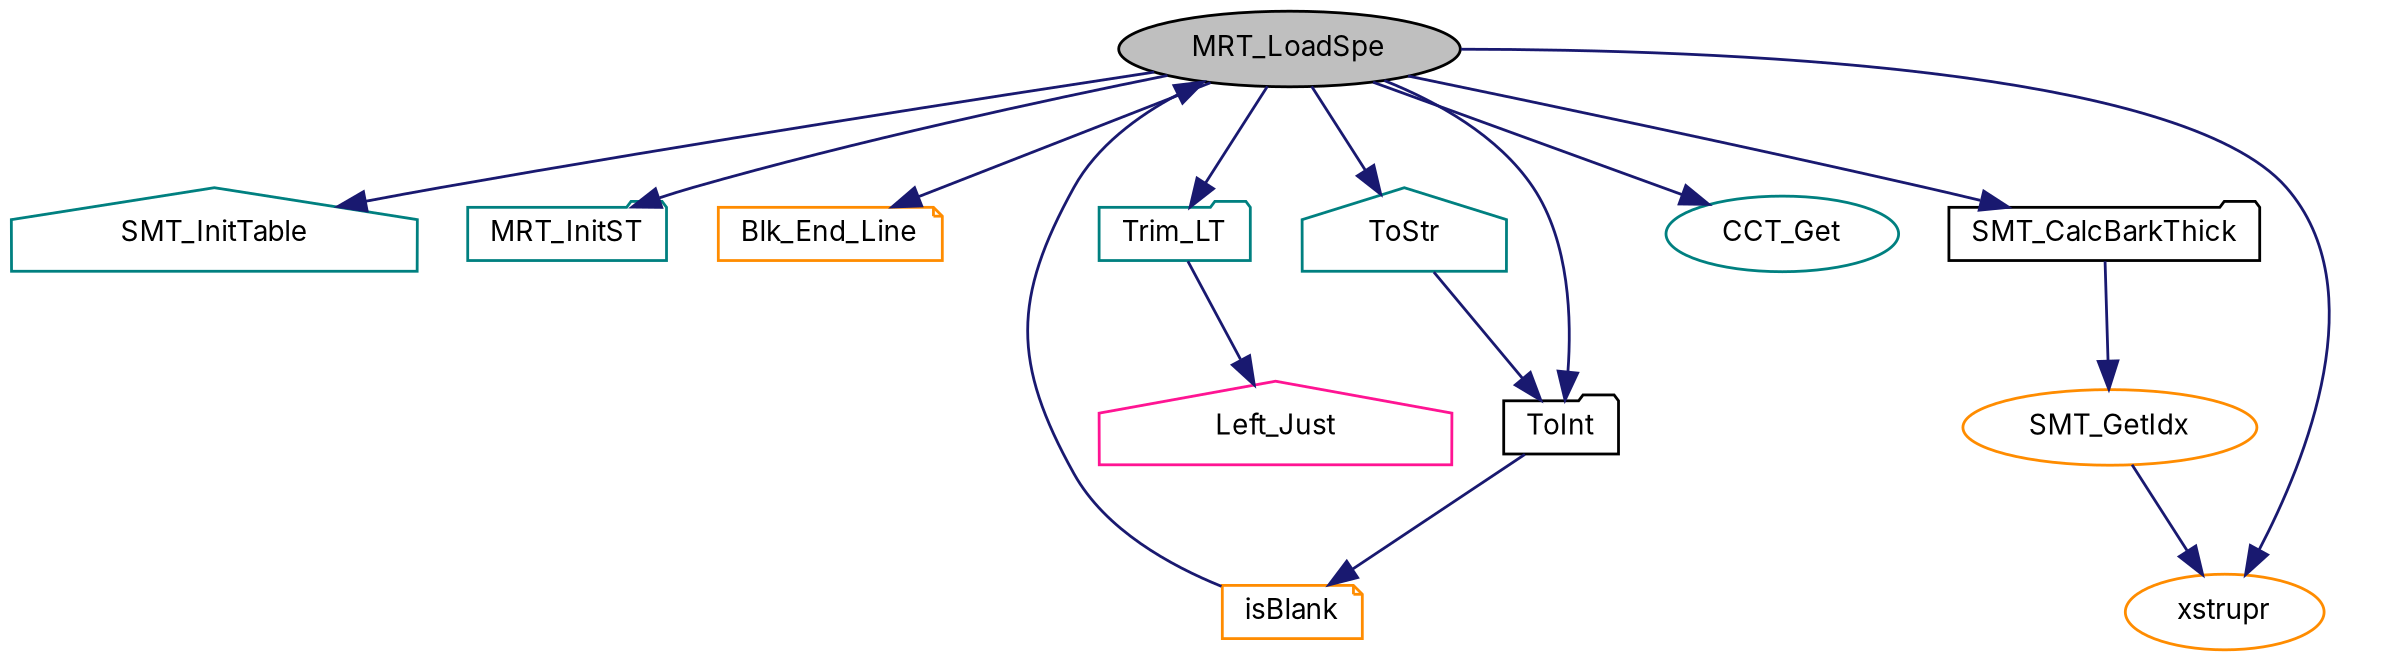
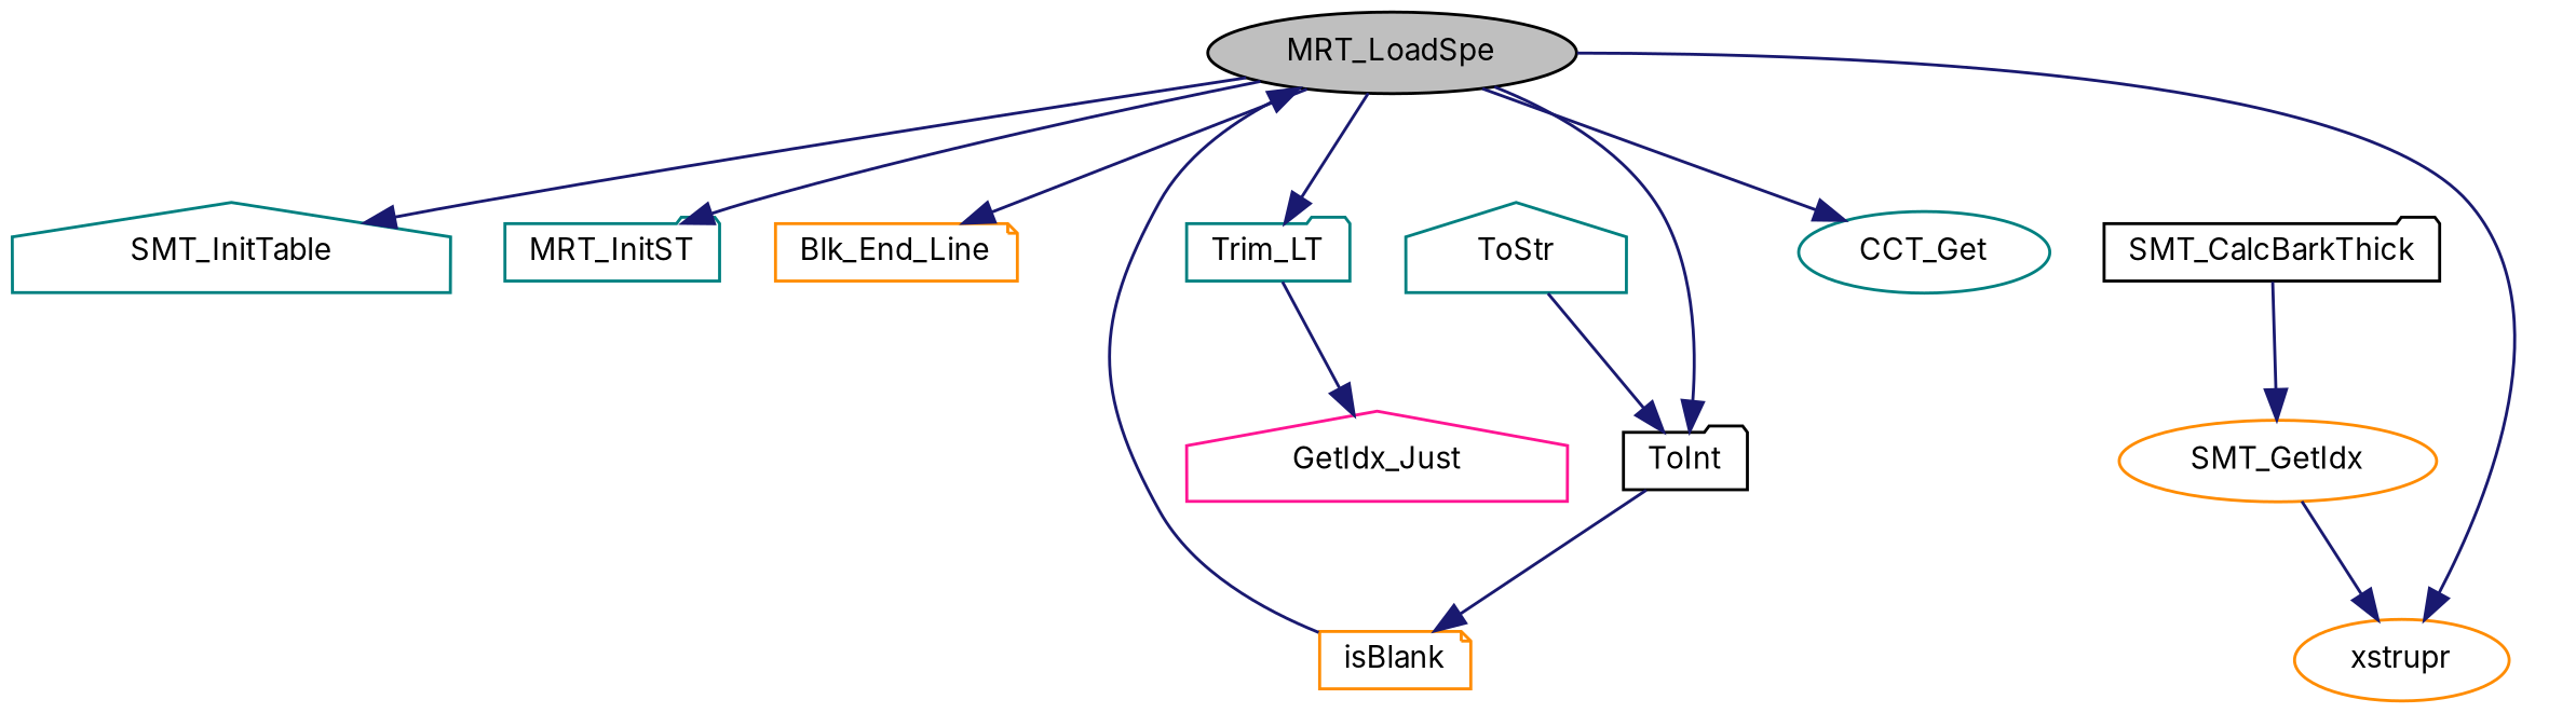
  digraph {
    fontname=Inter
    rankdir=TB
    node [color=teal fillcolor=white fontname=Inter fontsize=10 shape=ellipse style=filled]
    edge [color=midnightblue fontname=Inter fontsize=10 labelfontname=Helvetica labelfontsize=10 style=solid]
    n1 [color=black fillcolor=grey75 fontcolor=black height=0.2 label=MRT_LoadSpe width=0.4]
    n2 [height=0.2 label=SMT_InitTable shape=house width=0.4]
    n3 [height=0.2 label=MRT_InitST shape=folder width=0.4]
    n4 [color=darkorange height=0.2 label=Blk_End_Line shape=note width=0.4]
    n5 [height=0.2 label=ToStr shape=house width=0.4]
    n6 [height=0.2 label=Trim_LT shape=folder width=0.4]
    n7 [color=darkorange height=0.2 label=xstrupr width=0.4]
    n8 [color=black height=0.2 label=ToInt shape=folder width=0.4]
    n9 [height=0.2 label=CCT_Get width=0.4]
    n10 [color=black height=0.2 label=SMT_CalcBarkThick shape=folder width=0.4]
    n11 [color=darkorange height=0.2 label=isBlank shape=note width=0.4]
-   n12 [color=deeppink height=0.2 label=Left_Just shape=house width=0.4]
+   n12 [color=deeppink height=0.2 label=GetIdx_Just shape=house width=0.4]
    n13 [color=darkorange height=0.2 label=SMT_GetIdx width=0.4]
    n1 -> n2
    n1 -> n3
    n1 -> n4
-   n1 -> n5
    n1 -> n6
    n1 -> n7
    n1 -> n8
    n1 -> n9
-   n1 -> n10
    n5 -> n8
    n6 -> n12
    n8 -> n11
    n10 -> n13
    n11 -> n1
    n13 -> n7
  }
